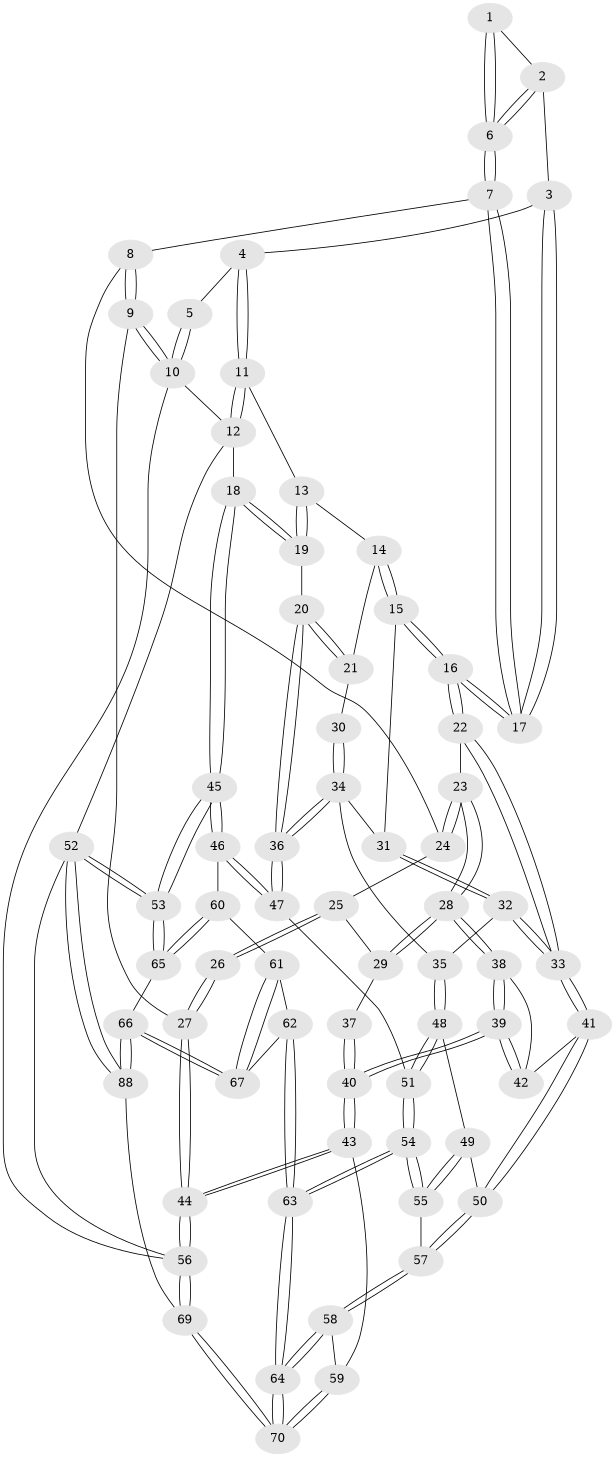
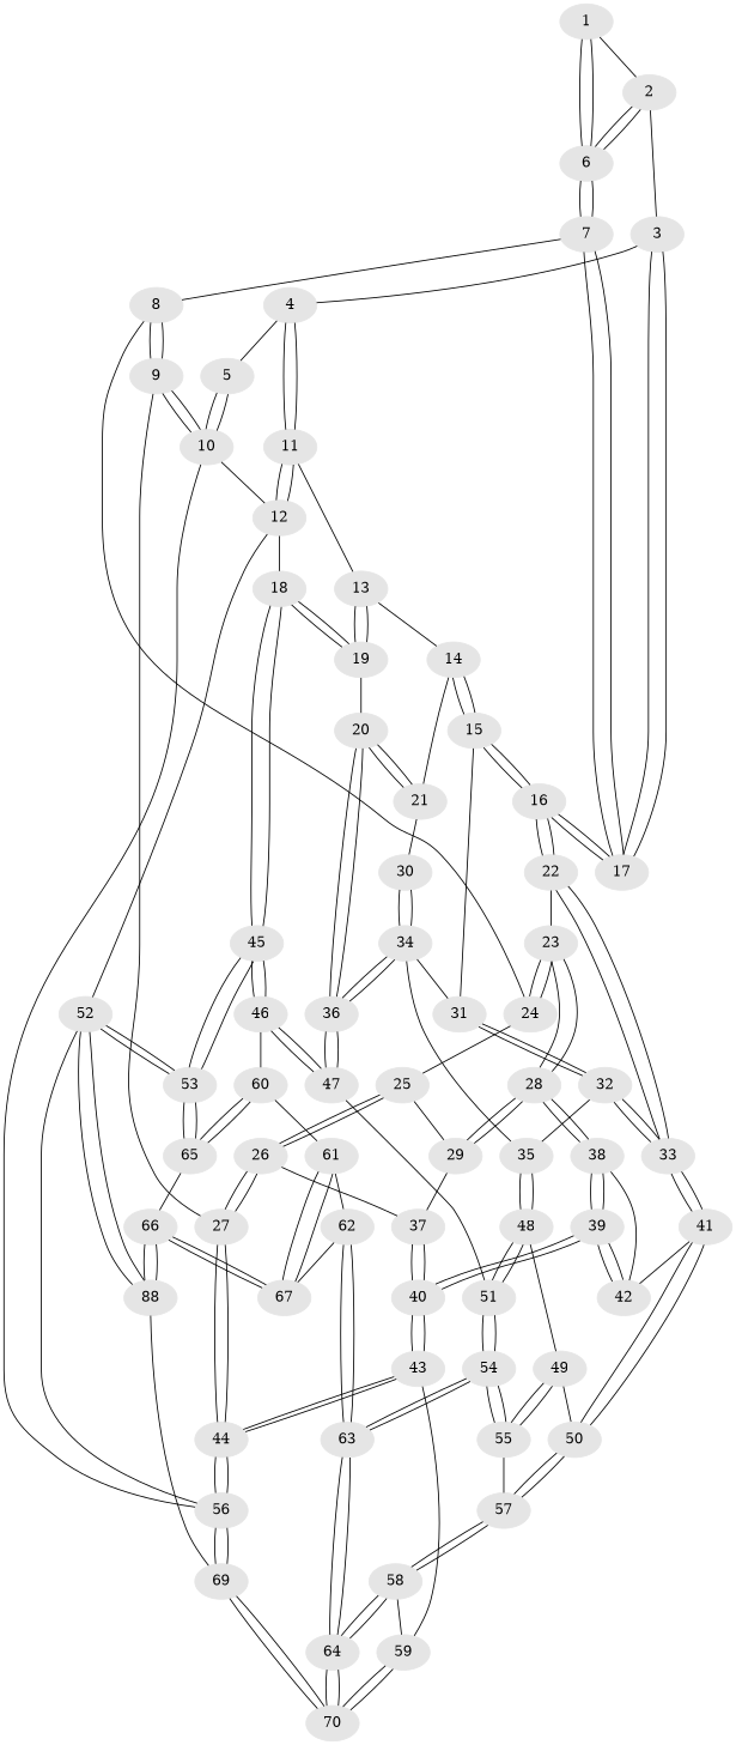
  graph {
    node [color=gray90 style=filled]
    1
    2
    6
    3
    7
    4
    17
    5
    11
    10
    12
    13
    56
    8
    9
    24
    27
    25
    44
    18
    52
    69
    14
    19
    45
    53
    n27 [label=88]
    15
    21
    20
    16
    31
    30
    22
    32
    23
    33
    46
    36
    47
    34
    28
    41
    29
    38
    26
    37
    40
    39
    42
    35
    48
    50
    51
    49
    43
    59
    57
    70
    60
    65
    61
    54
    55
    58
    63
    66
    64
    62
    67
    1 -- 2
    1 -- 6
    1 -- 6
    2 -- 6
    2 -- 6
    2 -- 3
    6 -- 7
    6 -- 7
    3 -- 4
    3 -- 17
    3 -- 17
    7 -- 17
    7 -- 17
    7 -- 8
    4 -- 5
    4 -- 11
    4 -- 11
    5 -- 10
    5 -- 10
    11 -- 12
    11 -- 12
    11 -- 13
    10 -- 12
    10 -- 56
    12 -- 18
    12 -- 52
    13 -- 14
    13 -- 19
    13 -- 19
    56 -- 69
    56 -- 69
    8 -- 9
    8 -- 9
    8 -- 24
    9 -- 10
    9 -- 10
    9 -- 27
    24 -- 25
    27 -- 44
    27 -- 44
    25 -- 29
    25 -- 26
    25 -- 26
    44 -- 56
    44 -- 56
    18 -- 19
    18 -- 19
    18 -- 45
    18 -- 45
    52 -- 56
    52 -- 53
    52 -- 53
    52 -- n27
    52 -- n27
    69 -- 70
    69 -- 70
    14 -- 15
    14 -- 15
    14 -- 21
    19 -- 20
    45 -- 53
    45 -- 53
    45 -- 46
    45 -- 46
    53 -- 65
    53 -- 65
    n27 -- 69
    15 -- 16
    15 -- 16
    15 -- 31
    21 -- 30
    20 -- 21
    20 -- 21
    20 -- 36
    20 -- 36
    16 -- 17
    16 -- 17
    16 -- 22
    16 -- 22
    31 -- 32
    31 -- 32
    30 -- 34
    30 -- 34
    22 -- 23
    22 -- 33
    22 -- 33
    32 -- 33
    32 -- 33
    32 -- 35
    23 -- 24
    23 -- 24
    23 -- 28
    23 -- 28
    33 -- 41
    33 -- 41
    46 -- 47
    46 -- 47
    46 -- 60
    36 -- 47
    36 -- 47
    47 -- 51
    34 -- 31
    34 -- 36
    34 -- 36
    34 -- 35
    28 -- 29
    28 -- 29
    28 -- 38
    28 -- 38
    41 -- 42
    41 -- 50
    41 -- 50
    29 -- 37
    38 -- 39
    38 -- 39
    38 -- 42
    26 -- 27
    26 -- 27
+   26 -- 37
    37 -- 40
    37 -- 40
    40 -- 43
    40 -- 43
    39 -- 40
    39 -- 40
    39 -- 42
    39 -- 42
    35 -- 48
    35 -- 48
    48 -- 51
    48 -- 51
    48 -- 49
    50 -- 57
    50 -- 57
    51 -- 54
    51 -- 54
    49 -- 50
    49 -- 55
    49 -- 55
    43 -- 44
    43 -- 44
    43 -- 59
    59 -- 70
    59 -- 70
    57 -- 58
    57 -- 58
    60 -- 65
    60 -- 65
    60 -- 61
    65 -- 66
    61 -- 62
    61 -- 67
    61 -- 67
    54 -- 55
    54 -- 55
    54 -- 63
    54 -- 63
    55 -- 57
    58 -- 59
    58 -- 64
    58 -- 64
    63 -- 64
    63 -- 64
    66 -- n27
    66 -- n27
    66 -- 67
    66 -- 67
    64 -- 70
    64 -- 70
    62 -- 63
    62 -- 63
    62 -- 67
  }
